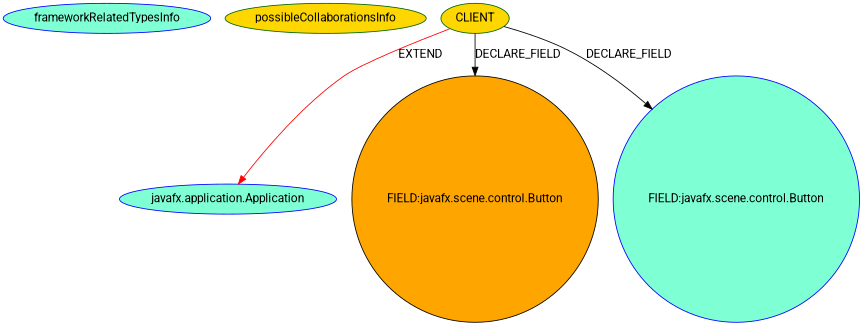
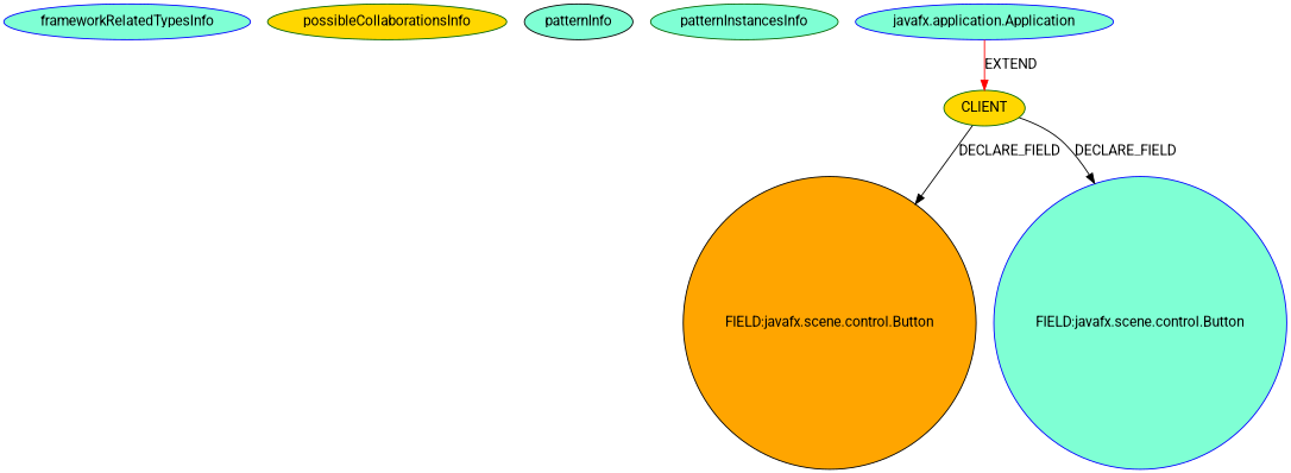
  digraph {
    fontname=Roboto
    node [color=blue fillcolor=aquamarine fontname=Roboto style=filled]
    edge [fontname=Roboto]
    frameworkRelatedTypesInfo [0="javafx.application.Application"]
    possibleCollaborationsInfo [color=darkgreen fillcolor=gold]
+   patternInfo [color=black frequency=13.0 patternRootClient=0]
+   patternInstancesInfo [0="yamin-elmakis-IronDome2~/yamin-elmakis-IronDome2/IronDome2-master/IronDome2Client/src/WarClient.java~WarClient~4857" 1="jasonwr-jhuep_ent_web_dev~/jasonwr-jhuep_ent_web_dev/jhuep_ent_web_dev-master/src/hw6/main/WebBuyer.java~WebBuyer~3282" 10="mathiasj33-VocLearn~/mathiasj33-VocLearn/VocLearn-master/src/net/softwarepage/voclearn/code/Gui.java~Gui~3576" 11="m2rtt-Poomine~/m2rtt-Poomine/Poomine-master/src/application/Main.java~Main~3508" 12="didygo-gce-display~/didygo-gce-display/gce-display-master/src/proto1/DashBoard.java~DashBoard~2407" 2="amonker-AmonkerFX~/amonker-AmonkerFX/AmonkerFX-master/src/cn/jingyun/javafx/amonker/ui/AmonkerUIApplication.java~AmonkerUIApplication~1831" 3="tgregerson-lc3~/tgregerson-lc3/lc3-master/LC3Sim/src/lc3sim/ui/UIFXMain.java~UIFXMain~4520" 4="djapal-sfvchecker~/djapal-sfvchecker/sfvchecker-master/src/gr/djapal/sfv/SFVCheckerApplication.java~SFVCheckerApplication~2512" 5="idzik-Application-RCS~/idzik-Application-RCS/Application-RCS-master/RcsApplication/src/application/StartApplications.java~StartApplications~3069" 6="nielsmaneschijn-8bit~/nielsmaneschijn-8bit/8bit-master/src/net/maneschijn/bleep/core/MathFX.java~MathFX~3756" 7="ChrisWongAtCUHK-JavaFX~/ChrisWongAtCUHK-JavaFX/JavaFX-master/javaaboutcom/src/javafx/layouts/LayoutSizingAligning.java~LayoutSizingAligning~251" 8="BryceLawrence-Tableiness~/BryceLawrence-Tableiness/Tableiness-master/src/truthtablegenerator/GUI.java~GUI~179" 9="Tsaru-Java-MP3-Visualizations~/Tsaru-Java-MP3-Visualizations/Java-MP3-Visualizations-master/mp3 Visualization/src/VisualizationInterface.java~VisualizationInterface~1511" color=darkgreen]
    n5 [isFrameworkType=false label="javafx.application.Application" vertexType=FRAMEWORK_CLASS_TYPE]
    n6 [color=darkgreen fillcolor=gold isFrameworkType=false label=CLIENT vertexType=ROOT_CLIENT_CLASS_DECLARATION]
    n7 [color=black fillcolor=orange isFrameworkType=false label="FIELD:javafx.scene.control.Button" shape=circle vertexType=FIELD_DECLARATION]
    n8 [isFrameworkType=false label="FIELD:javafx.scene.control.Button" shape=circle vertexType=FIELD_DECLARATION]
-   n6 -> n5 [color=red label=EXTEND]
+   n5 -> n6 [color=red label=EXTEND]
    n6 -> n7 [label=DECLARE_FIELD]
    n6 -> n8 [label=DECLARE_FIELD]
  }
